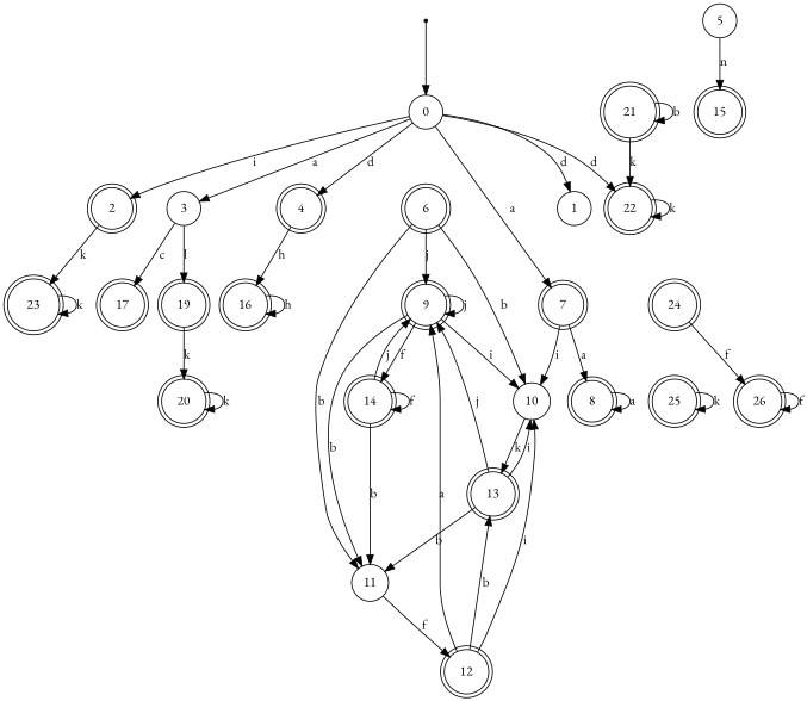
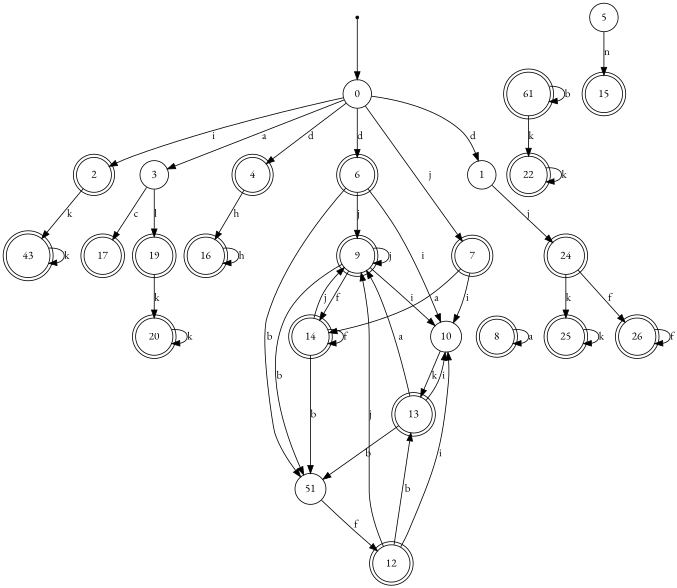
  digraph {
    fontname="EB Garamond"
    rankdir=TB
    node [fontname="EB Garamond" shape=doublecircle]
    edge [fontname="EB Garamond"]
    dummy0 [shape=point]
    0 [shape=circle]
    1 [shape=circle]
    2
    3 [shape=circle]
    4
    6
    7
    24
-   23
+   23 [label=43]
    17
    19
    16
    5 [shape=circle]
    15
    9
    10 [shape=circle]
-   11 [shape=circle]
+   11 [shape=circle label=51]
    8
    25
    26
    20
    14
    13
    12
-   21
+   21 [label=61]
    22
    dummy0 -> 0
    0 -> 1 [label=d]
    0 -> 2 [label=i]
    0 -> 3 [label=a]
    0 -> 4 [label=d]
-   0 -> 22 [label=d]
-   0 -> 7 [label=a]
+   0 -> 6 [label=d]
+   0 -> 7 [label=j]
+   1 -> 24 [label=j]
    2 -> 23 [label=k]
    3 -> 17 [label=c]
    3 -> 19 [label=l]
    4 -> 16 [label=h]
    6 -> 9 [label=j]
-   6 -> 10 [label=b]
+   6 -> 10 [label=i]
    6 -> 11 [label=b]
    7 -> 10 [label=i]
-   7 -> 8 [label=a]
+   7 -> 14 [label=a]
+   24 -> 25 [label=k]
    24 -> 26 [label=f]
    23 -> 23 [label=k]
    19 -> 20 [label=k]
    16 -> 16 [label=h]
    5 -> 15 [label=n]
    9 -> 9 [label=j]
    9 -> 10 [label=i]
    9 -> 11 [label=b]
    9 -> 14 [label=f]
    10 -> 13 [label=k]
    11 -> 12 [label=f]
    8 -> 8 [label=a]
    25 -> 25 [label=k]
    26 -> 26 [label=f]
    20 -> 20 [label=k]
    14 -> 9 [label=j]
    14 -> 11 [label=b]
    14 -> 14 [label=f]
-   13 -> 9 [label=j]
+   13 -> 9 [label=a]
    13 -> 10 [label=i]
    13 -> 11 [label=b]
-   12 -> 9 [label=a]
+   12 -> 9 [label=j]
    12 -> 10 [label=i]
    12 -> 13 [label=b]
    21 -> 21 [label=b]
    21 -> 22 [label=k]
    22 -> 22 [label=k]
  }
